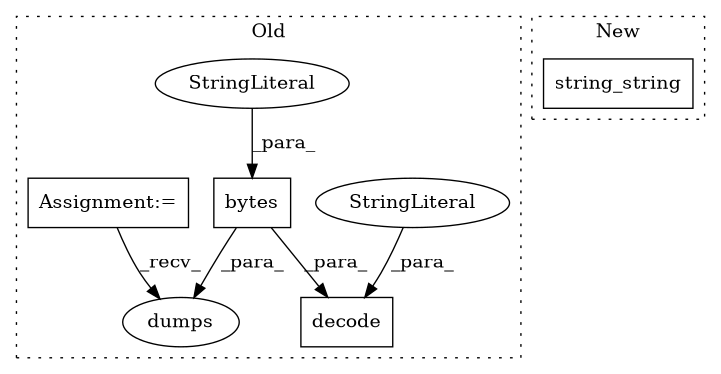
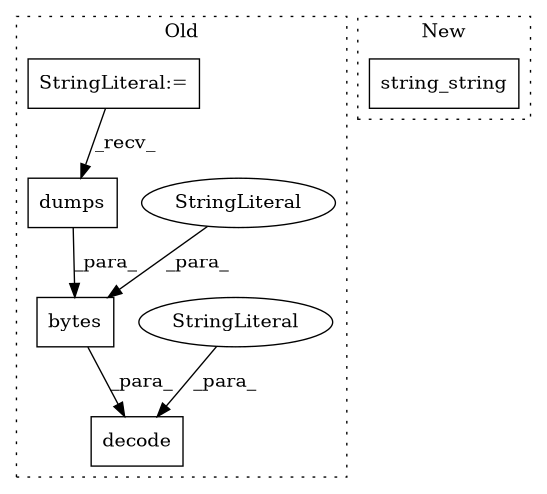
  digraph {
    node [a=32 l="6,1" shape=box]
    n1 [label=bytes s="998,1031"]
-   n2 [label=dumps s="1009,1023" shape=ellipse]
+   n2 [label=dumps s="1009,1023"]
    n3 [l="7,1" label=decode s="1127,1140"]
    n4 [a=45 l=6 label=StringLiteral s=1134 shape=ellipse]
    n5 [a=45 l=6 label=StringLiteral s=1025 shape=ellipse]
-   n6 [a=7 l=4 label="Assignment:=" s=873]
+   n6 [a=7 l=4 label="StringLiteral:=" s=873]
    n7 [l="12,1" label=string_string s="981,1001"]
    subgraph cluster_1 {
      label=Old
      style=dotted
      n1
      n2
      n3
      n4
      n5
      n6
    }
    subgraph cluster_2 {
      label=New
      style=dotted
      n7
    }
    n1 -> n3 [label=_para_]
-   n1 -> n2 [label=_para_]
+   n2 -> n1 [label=_para_]
    n4 -> n3 [label=_para_]
    n5 -> n1 [label=_para_]
    n6 -> n2 [label=_recv_]
  }
